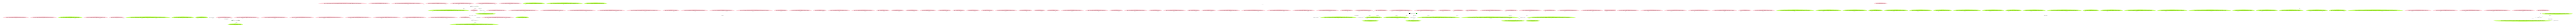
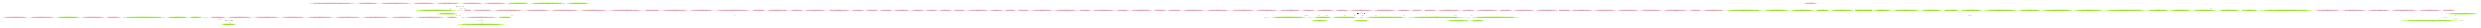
  digraph {
    fontname=Roboto
    rankdir=TB
    node [color=pink fontname=Roboto shape=oval style=filled]
    edge [color=black fontname=Roboto]
    n1 [color=black label="exe_name: null cmd: " shape=box style=solid]
    n2 [color=greenyellow label="exe_name: null cmd: " shape=box style=solid]
    n3 [label="path: /FI_UNKNOWN"]
    n4 [color=greenyellow label="path: /Device/HarddiskVolume2/USERS/ADMIN/APPDATA/ROAMING/MOZILLA/FIREFOX/PROFILES/LXKEHH21.DEFAULT"]
    n5 [color=greenyellow label="path: /Device/HarddiskVolume2/Users/admin"]
    n6 [color=greenyellow label="path: /Device/HarddiskVolume2/Users/admin/Documents"]
    n7 [color=black label="exe_name: null cmd: " shape=box style=solid]
    n8 [color=black label="exe_name: null cmd: " shape=box style=solid]
    n9 [color=greenyellow label="exe_name: null cmd: " shape=box style=solid]
    n10 [color=greenyellow label="exe_name: null cmd: " shape=box style=solid]
    n11 [color=greenyellow label="exe_name: null cmd: " shape=box style=solid]
    n12 [label="path: /Device/HarddiskVolume2"]
    n13 [color=black label="exe_name: null cmd: " shape=box style=solid]
    n14 [color=greenyellow label="path: /Device/HarddiskVolume2/Users/admin/AppData/Roaming/Microsoft/Windows/Themes/CachedFiles/CachedImage_1024_768_POS4.jpg"]
    n15 [color=greenyellow label="exe_name: null cmd: " shape=box style=solid]
    n16 [color=greenyellow label="path: /Device/HarddiskVolume2/Users/admin/AppData/Roaming/Mozilla/Firefox/Profiles/j1y1apqs.default"]
    n17 [color=greenyellow label="path: /Device/HarddiskVolume2/WINDOWS/TEMP"]
    n18 [color=greenyellow label="path: /Device/HarddiskVolume2/Users/admin/Pictures/beseechment.docx"]
    n19 [color=greenyellow label="path: /Device/HarddiskVolume2/Users/admin/AppData/Roaming/Microsoft/Word/www.chadwicks.com307383060337731906"]
    n20 [color=greenyellow label="path: /Device/HarddiskVolume2/Users/admin/AppData/Local/Mozilla/Firefox/Profiles/lxkehh21.default/cache2/entries/AE616086C69DF72B7BF5351193F416F567450C38"]
    n21 [color=greenyellow label="path: /Device/HarddiskVolume2/WINDOWS"]
    n22 [color=greenyellow label="path: /Device/HarddiskVolume2/Users"]
    n23 [color=greenyellow label="path: /Device/HarddiskVolume2/Users/admin/AppData/Local/Temp"]
    n24 [color=black label="exe_name: null cmd: " shape=box style=solid]
    n25 [color=black label="exe_name: null cmd: " shape=box style=solid]
    n26 [color=greenyellow label="path: /Device/HarddiskVolume2/Users/admin/AppData/Local/Mozilla/Firefox/Profiles/lxkehh21.default/cache2/entries/15999D189E346BE5A111D6C8B18C4139D4EE7662"]
    n27 [color=greenyellow label="path: /Device/HarddiskVolume2/Windows/System32/rpcrt4.dll"]
    n28 [color=black label="exe_name: null cmd: " shape=box style=solid]
    n29 [color=greenyellow label="path: /Device/HarddiskVolume2/Windows"]
    n30 [label="path: /Windows/System32/wbem/wbemprox.dll"]
    n31 [label="path: /Device/HarddiskVolume2/WINDOWS/system32/wbem/wbemprox.dll"]
    n32 [label="path: /Device/HarddiskVolume2/WINDOWS/system32/en-US/kernelbase.dll.mui"]
    n33 [label="path: /Device/HarddiskVolume2/WINDOWS/System32/drivers/ACPI.sys"]
    n34 [label="path: /Device/HarddiskVolume2/WINDOWS/System32/drivers/en-US/ACPI.sys.mui"]
    n35 [label="path: /Device/HarddiskVolume2/WINDOWS/System32/drivers/mssmbios.sys"]
    n36 [label="path: /Device/HarddiskVolume2/WINDOWS/system32/drivers/en-US/ndis.sys.mui"]
    n37 [label="path: /Device/HarddiskVolume2/WINDOWS/system32/drivers/ndis.sys"]
    n38 [label="path: /Device/HarddiskVolume2/WINDOWS/System32/drivers/en-US/mssmbios.sys.mui"]
    n39 [label="path: /Device/HarddiskVolume2/WINDOWS/System32/drivers/intelppm.sys"]
    n40 [label="path: /Device/HarddiskVolume2/WINDOWS/System32/drivers/en/monitor.sys"]
    n41 [label="path: /Device/HarddiskVolume2/WINDOWS/system32/Microsoft/Protect/S-1-5-18/User/Preferred"]
    n42 [color=greenyellow label="path: /Device/HarddiskVolume2/USERS/ADMIN/APPDATA/ROAMING/MOZILLA/FIREFOX/PROFILES/LXKEHH21.DEFAULT/PLACES.SQLITE-WAL"]
    n43 [color=greenyellow label="path: /Device/HarddiskVolume2/WINDOWS/GLOBALIZATION/SORTING"]
    n44 [color=greenyellow label="path: /Device/HarddiskVolume2/Windows/System32/cfgmgr32.dll"]
    n45 [label="path: /Device/HarddiskVolume2/WINDOWS/system32/wbem/esscli.dll"]
    n46 [label="path: /Windows/System32/wbem/esscli.dll"]
    n47 [color=greenyellow label="path: /Device/HarddiskVolume2/WINDOWS/system32/PING.EXE"]
    n48 [label="path: /Device/HarddiskVolume2/Users/admin/AppData/Roaming/Microsoft/Protect/S-1-5-21-231540947-922634896-4161786520-1004/Preferred"]
    n49 [color=greenyellow label="path: /Device/HarddiskVolume2/Windows/System32/iertutil.dll"]
    n50 [color=greenyellow label="path: /Device/HarddiskVolume2/Windows/System32/DataExchange.dll"]
    n51 [label="path: /Device/HarddiskVolume2/WINDOWS/System32/fveui.dll"]
    n52 [label="path: /Device/HarddiskVolume2/WINDOWS/system32/WindowsPowerShell/v1.0/powershell.exe"]
    n53 [label="path: /Device/HarddiskVolume2/WINDOWS/system32/wuaueng.dll"]
    n54 [label="path: /Device/HarddiskVolume2/WINDOWS/system32/NgcRecovery.dll"]
    n55 [label="path: /Device/HarddiskVolume2/WINDOWS/system32/wkscli.dll"]
    n56 [label="path: /Windows/System32/wkscli.dll"]
    n57 [label="path: /Device/Mup/TA1-FIVEDIRECTI*/MAILSLOT/NET/NETLOGON"]
    n58 [color=greenyellow label="path: /Device/HarddiskVolume2/Users/desktop.ini"]
    n59 [color=greenyellow label="path: /Device/HarddiskVolume2/Users/admin/AppData/Roaming/Microsoft/Windows/Recent/AutomaticDestinations/5f7b5f1e01b83767.automaticDestinations-ms"]
    n60 [color=greenyellow label="path: /Device/HarddiskVolume2/Windows/System32/shell32.dll"]
    n61 [label="path: /Device/HarddiskVolume2/WINDOWS/system32"]
    n62 [label="path: /Device/HarddiskVolume2/WINDOWS/system32/drivers/vmbusr.sys.DLL"]
    n63 [label="path: /Device/HarddiskVolume2/WINDOWS/system32/drivers/vmbusr.sys"]
    n64 [label="path: /Device/HarddiskVolume2/WINDOWS/system32/perfh009.dat"]
    n65 [label="path: /Device/HarddiskVolume2/WINDOWS/System32/Drivers/Synth3dVsc.sys"]
    n66 [label="path: /Device/HarddiskVolume2/WINDOWS/system32/netfxperf.dll"]
    n67 [label="path: /Device/HarddiskVolume2/Windows/System32/.config"]
    n68 [label="path: /Device/HarddiskVolume2/Windows/Microsoft.NET/Framework64/v4.0.30319/clr.dll"]
    n69 [label="path: /Device/HarddiskVolume2/Windows/System32/wbem/WmiPrvSE.exe"]
    n70 [label="path: /Device/HarddiskVolume2/Windows/Microsoft.NET/Framework64/v4.0.30319"]
    n71 [label="path: /Device/HarddiskVolume2/WINDOWS/system32/wbem/wmiprvse.exe.config"]
    n72 [label="path: /Device/HarddiskVolume2/Windows/Microsoft.NET/Framework64/v4.0.30319/CorperfmonExt.dll"]
    n73 [label="path: /Windows/System32/msvcr120_clr0400.dll"]
    n74 [label="path: /Device/HarddiskVolume2/WINDOWS/SYSTEM32/MSVCR120_CLR0400.dll"]
    n75 [label="monitor: /Device/HarddiskVolume2/WINDOWS/SYSTEM32/WTSAPI32.dll"]
    n76 [label="path: /Device/HarddiskVolume2/Windows/Microsoft.NET/Framework64/v4.0.30319/MSVCR120_CLR0400.dll"]
    n77 [label="path: /Windows/System32/wtsapi32.dll"]
    n78 [label="path: /Device/HarddiskVolume2/WINDOWS/system32/esentprf.dll"]
    n79 [label="path: /Windows/System32/esentprf.dll"]
    n80 [label="path: /Device/HarddiskVolume2/Windows/System32/Secur32.dll"]
    n81 [label="path: /Device/HarddiskVolume2/WINDOWS/system32/msdtcuiu.DLL"]
    n82 [label="path: /Windows/System32/secur32.dll"]
    n83 [label="path: /Windows/System32/SHCore.dll"]
    n84 [label="path: /Windows/System32/profapi.dll"]
    n85 [label="path: /Windows/System32/windows.storage.dll"]
    n86 [label="path: /Windows/System32/powrprof.dll"]
    n87 [label="path: /Windows/System32/ole32.dll"]
    n88 [label="path: /Windows/System32/shell32.dll"]
    n89 [label="path: /Windows/System32/dnsapi.dll"]
    n90 [label="path: /Device/HarddiskVolume2/WINDOWS/System32/dnsapi.dll"]
    n91 [label="path: /Windows/System32/msdtcprx.dll"]
    n92 [label="path: /Windows/System32/atl.dll"]
    n93 [label="path: /Windows/System32/mtxclu.dll"]
    n94 [label="path: /Device/HarddiskVolume2/WINDOWS/system32/CLUSAPI.dll"]
    n95 [label="path: /Device/HarddiskVolume2/WINDOWS/system32/MTXCLU.DLL"]
    n96 [label="path: /Windows/System32/clusapi.dll"]
    n97 [label="path: /Device/HarddiskVolume2/WINDOWS/system32/RESUTILS.dll"]
    n98 [label="path: /Windows/System32/resutils.dll"]
    n99 [label="path: /Device/HarddiskVolume2/WINDOWS/system32/ktmw32.dll"]
    n100 [label="path: /Windows/System32/cryptsp.dll"]
    n101 [label="path: /Windows/System32/IPHLPAPI.DLL"]
    n102 [label="path: /Device/HarddiskVolume2/WINDOWS/system32/oleaut32.dll"]
    n103 [label="path: /Device/HarddiskVolume2/WINDOWS/SYSTEM32/kernelbase.dll"]
    n104 [label="path: /Device/HarddiskVolume2/WINDOWS/system32/wbem/cscapi.dll"]
    n105 [label="path: /Device/HarddiskVolume2/WINDOWS/SYSTEM32/cscapi.dll"]
    n106 [label="path: /Device/HarddiskVolume2/WINDOWS/system32/netutils.dll"]
    n107 [label="path: /Windows/System32/netutils.dll"]
    n108 [label="path: /Windows/System32/perfdisk.dll"]
    n109 [label="path: /Device/HarddiskVolume2/WINDOWS/SYSTEM32/WMICLNT.dll"]
    n110 [label="path: /Device/HarddiskVolume2/WINDOWS/System32/perfdisk.dll"]
    n111 [label="path: /Windows/System32/wmiclnt.dll"]
    n112 [label="path: /Device/HarddiskVolume1"]
    n113 [label="path: /Device/Mup/;LanmanRedirector"]
    n114 [label="path: /Device/HarddiskVolume2/WINDOWS/SYSTEM32/BROWCLI.Dll"]
    n115 [label="path: /Windows/System32/browcli.dll"]
    n116 [label="path: /Windows/System32/perfproc.dll"]
    n117 [label="path: /Device/HarddiskVolume2/WINDOWS/System32/perfproc.dll"]
    n118 [label="path: /Windows/System32/rasctrs.dll"]
    n119 [label="path: /Device/HarddiskVolume2/Windows/System32/rasctrs.dll"]
    n120 [label="path: /Device/HarddiskVolume2/Windows/System32/winspool.drv"]
    n121 [label="path: /Windows/System32/winspool.drv" shape=box]
    n122 [label="path: /Device/HarddiskVolume2/WINDOWS/System32/tapiperf.dll"]
    n123 [label="path: /Device/HarddiskVolume2/WINDOWS/System32/Perfctrs.dll"]
    n124 [label="path: /Device/HarddiskVolume2/Windows/System32/WINSTA.dll"]
    n125 [label="path: /Device/HarddiskVolume2/WINDOWS/system32/usbperf.dll"]
    n126 [label="path: /Device/HarddiskVolume2/WINDOWS/system32/wbem/wmiaprpl.dll"]
    n127 [label="path: /Windows/System32/tquery.dll"]
    n128 [label="path: /Device/HarddiskVolume2/WINDOWS/system32/cryptdll.dll"]
    n129 [color=greenyellow label="path: /Device/HarddiskVolume2/Users/admin/AppData/Local/Microsoft/Windows/Explorer/IconCacheToDelete"]
    n130 [color=greenyellow label="path: /Device/HarddiskVolume2/Program Files (x86)/Microsoft Office/Office15/LogoImages/ExcelLogo.contrast-black_scale-80.png"]
    n131 [color=greenyellow label="path: /Device/HarddiskVolume2/Program Files (x86)/Microsoft Office/Office15/SAEXT.DLL"]
    n132 [color=greenyellow label="path: /Device/HarddiskVolume2/ProgramData/Microsoft/Windows/Caches"]
    n133 [color=greenyellow label="path: /Device/HarddiskVolume2/WINDOWS/SYSWOW64/CLBCATQ.DLL"]
    n134 [color=greenyellow label="path: /Windows/SysWOW64/gdi32full.dll"]
    n135 [color=greenyellow label="path: /Device/HarddiskVolume2/WINDOWS/system32/CRYPTBASE.dll"]
-   n136 [color=greenyellow label="path: /Device/HarddiskVolume2/Windows/System32/powrprof.dll"]
+   n136 [color=greenyellow label="path: /Device/HarddiskVolume2/Windows/System32/powrprof.dll" shape=box]
    n137 [color=greenyellow label="path: /Device/HarddiskVolume2/Users/admin/disk.txt"]
    n138 [color=greenyellow label="path: /Device/HarddiskVolume2/WINDOWS/Globalization/Sorting/sortdefault.nls"]
    n139 [color=greenyellow label="path: /Device/HarddiskVolume2/Windows/System32/msvcrt.dll"]
    n140 [color=greenyellow label="path: /Windows/System32/crypt32.dll"]
    n141 [color=greenyellow label="path: /Program Files/mozilla/firefox/lgpllibs.dll"]
    n142 [color=greenyellow label="path: /Device/HarddiskVolume2/Users/wbem/AppData/LocalLow"]
    n143 [color=greenyellow label="path: /Device/HarddiskVolume2/WINDOWS/sysWOW64/tlscsp.dll"]
    n144 [color=greenyellow label="path: /Windows/System32/srvcli.dll"]
    n145 [color=greenyellow label="path: /Device/HarddiskVolume2/PROGRAMDATA/MICROSOFT/NETWORK/DOWNLOADER/QMGR.JFM"]
-   n146 [color=greenyellow label="path: /SystemRoot/System32/drivers/disk.sys"]
    n147 [color=greenyellow label="path: /Device/HarddiskVolume2/WINDOWS/system32/dbghelp.dll"]
    n148 [color=greenyellow label="path: /Device/HarddiskVolume2/PROGRAM FILES/MOZILLA/FIREFOX/DEPENDENTLIBS.LIST"]
    n149 [color=greenyellow label="path: /Device/HarddiskVolume2/WINDOWS/system32/spool/drivers/color/Photo.gmmp"]
    n150 [color=greenyellow label="path: /Device/HarddiskVolume2/Program Files/mozilla/firefox/browser/features/firefox@getpocket.com.xpi"]
    n151 [color=greenyellow label="path: /Device/HarddiskVolume2/Users/admin/AppData/Roaming/Mozilla/Firefox/Profiles/lxkehh21.default/xulstore.json.tmp"]
    n1 -> n2 [color=green label=FILE_EXEC]
    n1 -> n3 [label=WRITE]
    n1 -> n4 [color=green label=WRITE]
    n2 -> n5 [color=green label=WRITE]
    n2 -> n6 [color=green label=WRITE]
    n3 -> n7 [label=READ]
    n3 -> n8 [label=READ]
    n7 -> n9 [color=green label=FILE_EXEC]
    n7 -> n10 [color=green label=FILE_EXEC]
    n7 -> n11 [color=green label=FILE_EXEC]
    n7 -> n12 [color=green label=WRITE]
    n7 -> n13 [label=PROC_CREATE]
    n7 -> n14 [color=green label=WRITE]
    n7 -> n15 [color=green label=PROC_CREATE]
    n7 -> n16 [color=green label=WRITE]
    n7 -> n17 [color=green label=WRITE]
    n7 -> n18 [color=green label=WRITE]
    n7 -> n19 [color=green label=WRITE]
    n7 -> n20 [color=green label=WRITE]
    n8 -> n3 [label=WRITE]
    n8 -> n42 [color=green label=WRITE]
    n9 -> n5 [color=green label=WRITE]
    n9 -> n21 [color=green label=WRITE]
    n10 -> n5 [color=green label=WRITE]
    n10 -> n21 [color=green label=WRITE]
    n10 -> n22 [color=green label=WRITE]
    n10 -> n23 [color=green label=WRITE]
    n11 -> n5 [color=green label=WRITE]
    n11 -> n21 [color=green label=WRITE]
    n12 -> n1 [label=READ]
    n12 -> n8 [label=READ]
    n12 -> n24 [color=green label=READ]
    n13 -> n25 [label=PROC_CREATE]
    n13 -> n26 [color=green label=WRITE]
    n24 -> n7 [label=PROC_CREATE]
    n24 -> n29 [color=green label=WRITE]
    n27 -> n7 [color=green label=READ]
    n28 -> n24 [label=PROC_CREATE]
    n30 -> n24 [label=READ]
    n31 -> n24 [label=READ]
    n32 -> n24 [label=READ]
    n33 -> n24 [label=READ]
    n34 -> n24 [label=READ]
    n35 -> n24 [label=READ]
    n36 -> n24 [label=READ]
    n37 -> n24 [label=READ]
    n38 -> n24 [label=READ]
    n39 -> n24 [label=READ]
    n40 -> n24 [label=READ]
    n41 -> n8 [label=READ]
    n43 -> n24 [color=green label=READ]
    n44 -> n1 [color=green label=READ]
    n45 -> n24 [label=READ]
    n46 -> n24 [label=READ]
    n47 -> n7 [color=green label=READ]
    n48 -> n1 [label=READ]
    n49 -> n7 [color=green label=READ]
    n50 -> n7 [color=green label=READ]
    n51 -> n1 [label=READ]
    n52 -> n1 [label=READ]
    n53 -> n1 [label=READ]
    n54 -> n1 [label=READ]
    n55 -> n1 [label=READ]
    n56 -> n1 [label=READ]
    n56 -> n7 [label=READ]
    n57 -> n1 [label=READ]
    n58 -> n7 [color=green label=READ]
    n59 -> n7 [color=green label=READ]
    n60 -> n1 [color=green label=READ]
    n61 -> n7 [color=green label=READ]
    n61 -> n7 [label=READ]
    n62 -> n7 [label=READ]
    n63 -> n7 [label=READ]
    n64 -> n7 [label=READ]
    n65 -> n7 [label=READ]
    n66 -> n7 [label=READ]
    n67 -> n7 [label=READ]
    n68 -> n7 [label=READ]
    n69 -> n7 [label=READ]
    n70 -> n7 [label=READ]
    n71 -> n7 [label=READ]
    n72 -> n7 [label=READ]
    n73 -> n7 [label=READ]
    n74 -> n7 [label=READ]
    n75 -> n7 [label=READ]
    n76 -> n7 [label=READ]
    n77 -> n7 [label=READ]
    n78 -> n7 [label=READ]
    n79 -> n7 [label=READ]
    n80 -> n7 [label=READ]
    n81 -> n7 [label=READ]
    n82 -> n7 [label=READ]
    n83 -> n7 [label=READ]
    n84 -> n7 [label=READ]
    n85 -> n7 [label=READ]
    n86 -> n7 [label=READ]
    n87 -> n7 [label=READ]
    n88 -> n7 [label=READ]
    n89 -> n7 [label=READ]
    n90 -> n7 [label=READ]
    n91 -> n7 [label=READ]
    n92 -> n7 [label=READ]
    n93 -> n7 [label=READ]
    n94 -> n7 [label=READ]
    n95 -> n7 [label=READ]
    n96 -> n7 [label=READ]
    n97 -> n7 [label=READ]
    n98 -> n7 [label=READ]
    n99 -> n7 [label=READ]
    n100 -> n7 [label=READ]
    n101 -> n7 [label=READ]
    n102 -> n7 [label=READ]
    n103 -> n7 [label=READ]
    n104 -> n7 [label=READ]
    n105 -> n7 [label=READ]
    n106 -> n7 [label=READ]
    n107 -> n7 [label=READ]
    n108 -> n7 [label=READ]
    n109 -> n7 [label=READ]
    n110 -> n7 [label=READ]
    n111 -> n7 [label=READ]
    n112 -> n7 [label=READ]
    n113 -> n7 [label=READ]
    n114 -> n7 [label=READ]
    n115 -> n7 [label=READ]
    n116 -> n7 [label=READ]
    n116 -> n13 [label=READ]
    n117 -> n7 [label=READ]
    n118 -> n7 [label=READ]
    n119 -> n7 [label=READ]
    n120 -> n7 [label=READ]
    n121 -> n7 [label=READ]
    n122 -> n7 [label=READ]
    n123 -> n7 [label=READ]
    n124 -> n7 [label=READ]
    n125 -> n7 [label=READ]
    n126 -> n7 [label=READ]
    n127 -> n7 [label=READ]
    n128 -> n7 [label=READ]
    n129 -> n7 [color=green label=READ]
    n130 -> n24 [color=green label=READ]
    n131 -> n13 [color=green label=READ]
    n132 -> n7 [color=green label=READ]
    n133 -> n7 [color=green label=READ]
    n134 -> n7 [color=green label=READ]
    n135 -> n7 [color=green label=READ]
    n136 -> n7 [color=green label=READ]
    n137 -> n7 [color=green label=READ]
    n138 -> n7 [color=green label=READ]
    n139 -> n7 [color=green label=READ]
    n140 -> n8 [color=green label=READ]
    n141 -> n7 [color=green label=READ]
    n142 -> n24 [color=green label=READ]
    n143 -> n7 [color=green label=READ]
    n144 -> n24 [color=green label=READ]
    n145 -> n7 [color=green label=READ]
-   n146 -> n7 [color=green label=READ]
    n147 -> n7 [color=green label=READ]
    n148 -> n7 [color=green label=READ]
    n149 -> n7 [color=green label=READ]
    n150 -> n1 [color=green label=READ]
    n151 -> n7 [color=green label=READ]
  }
